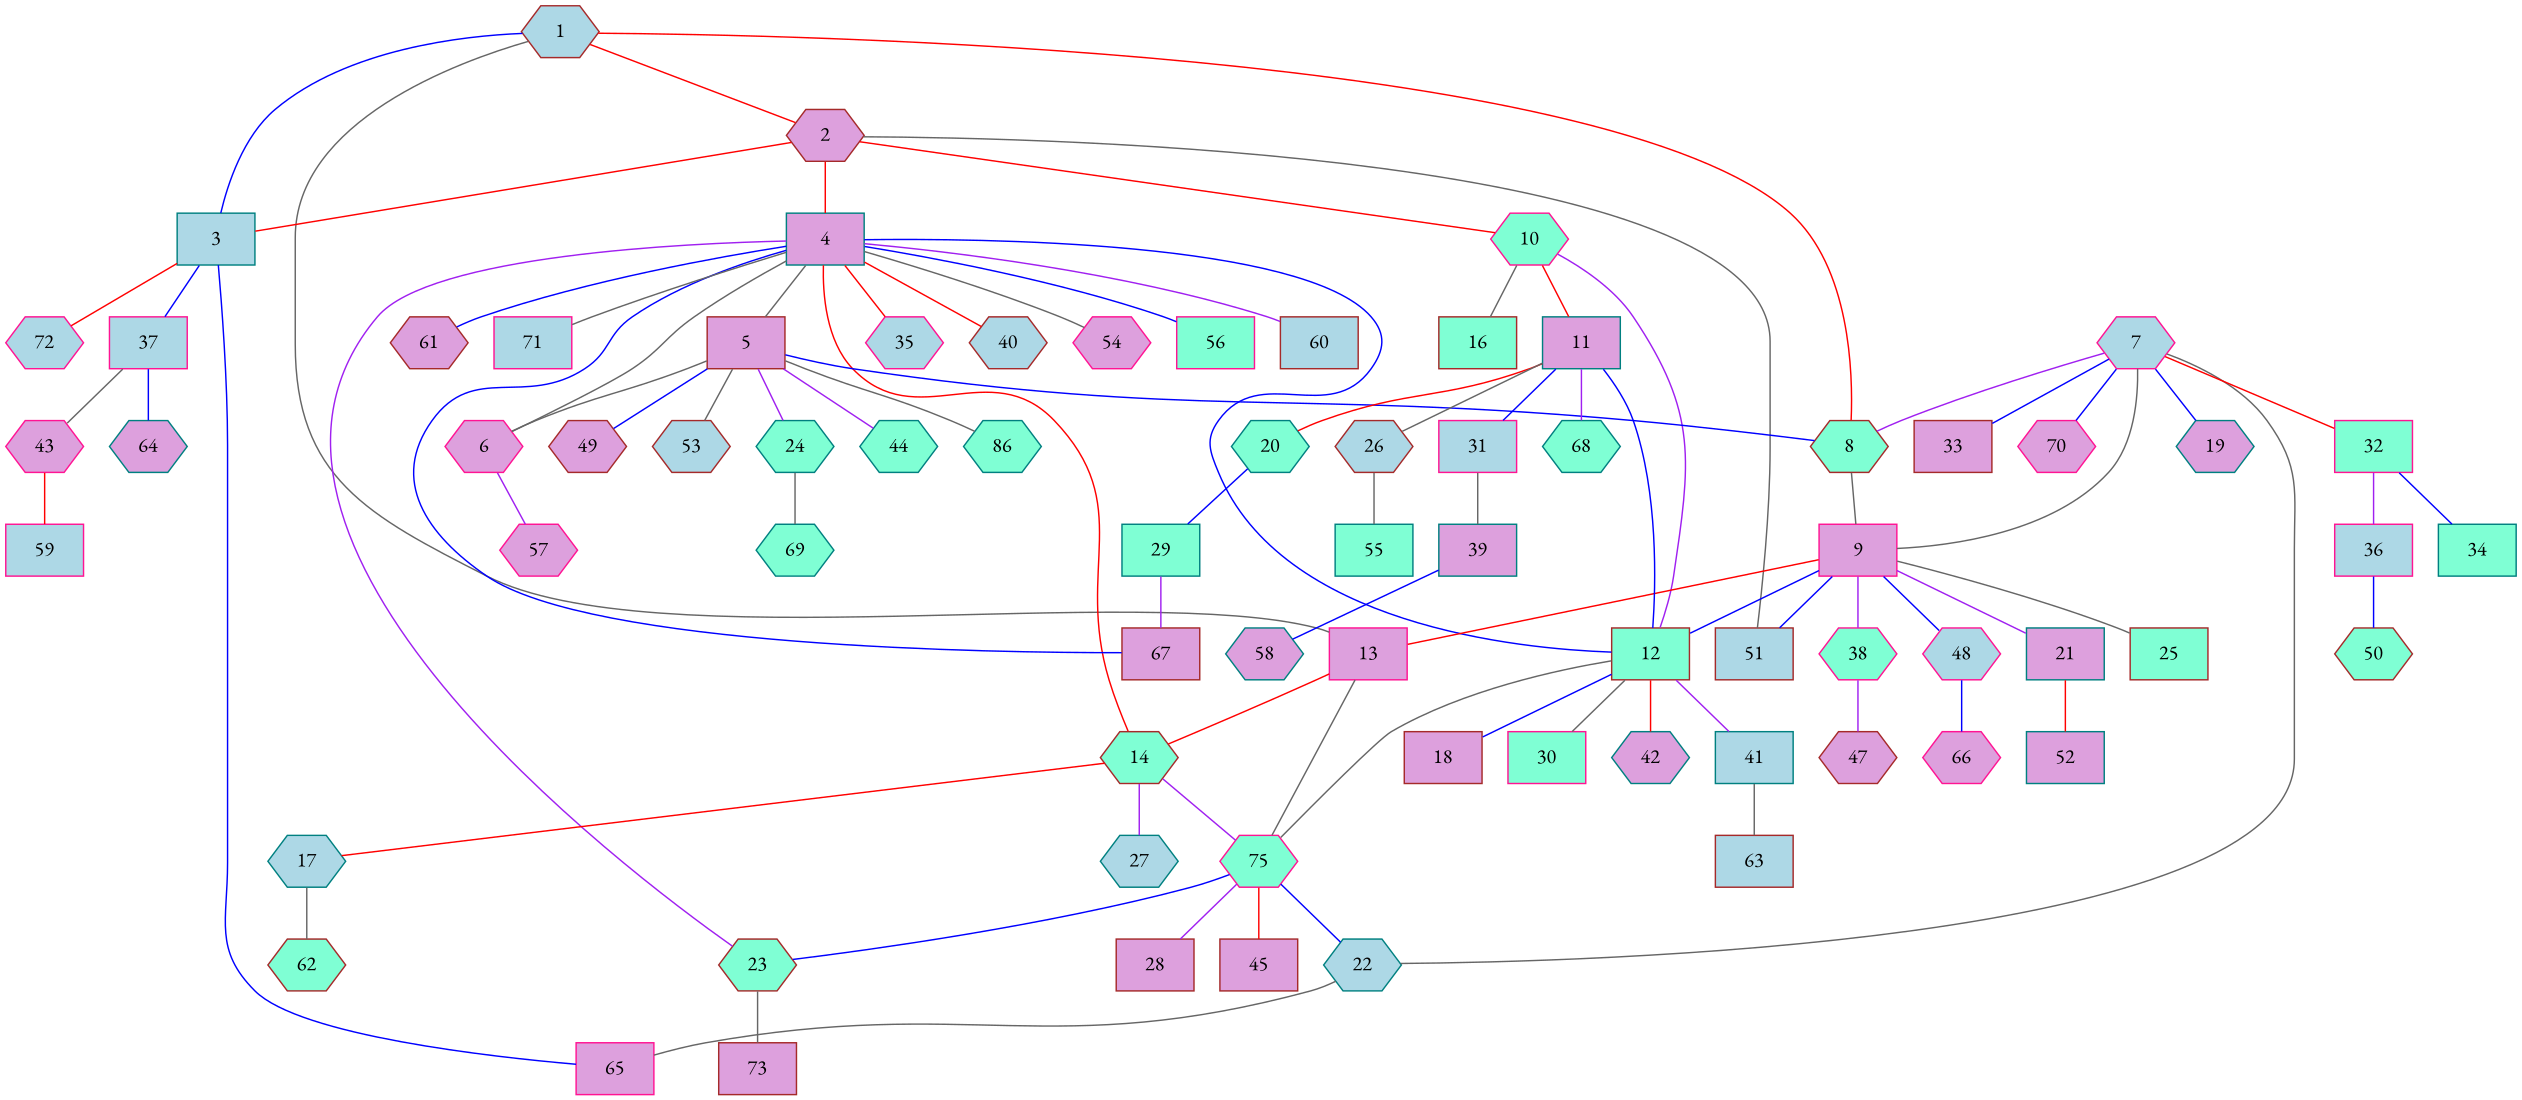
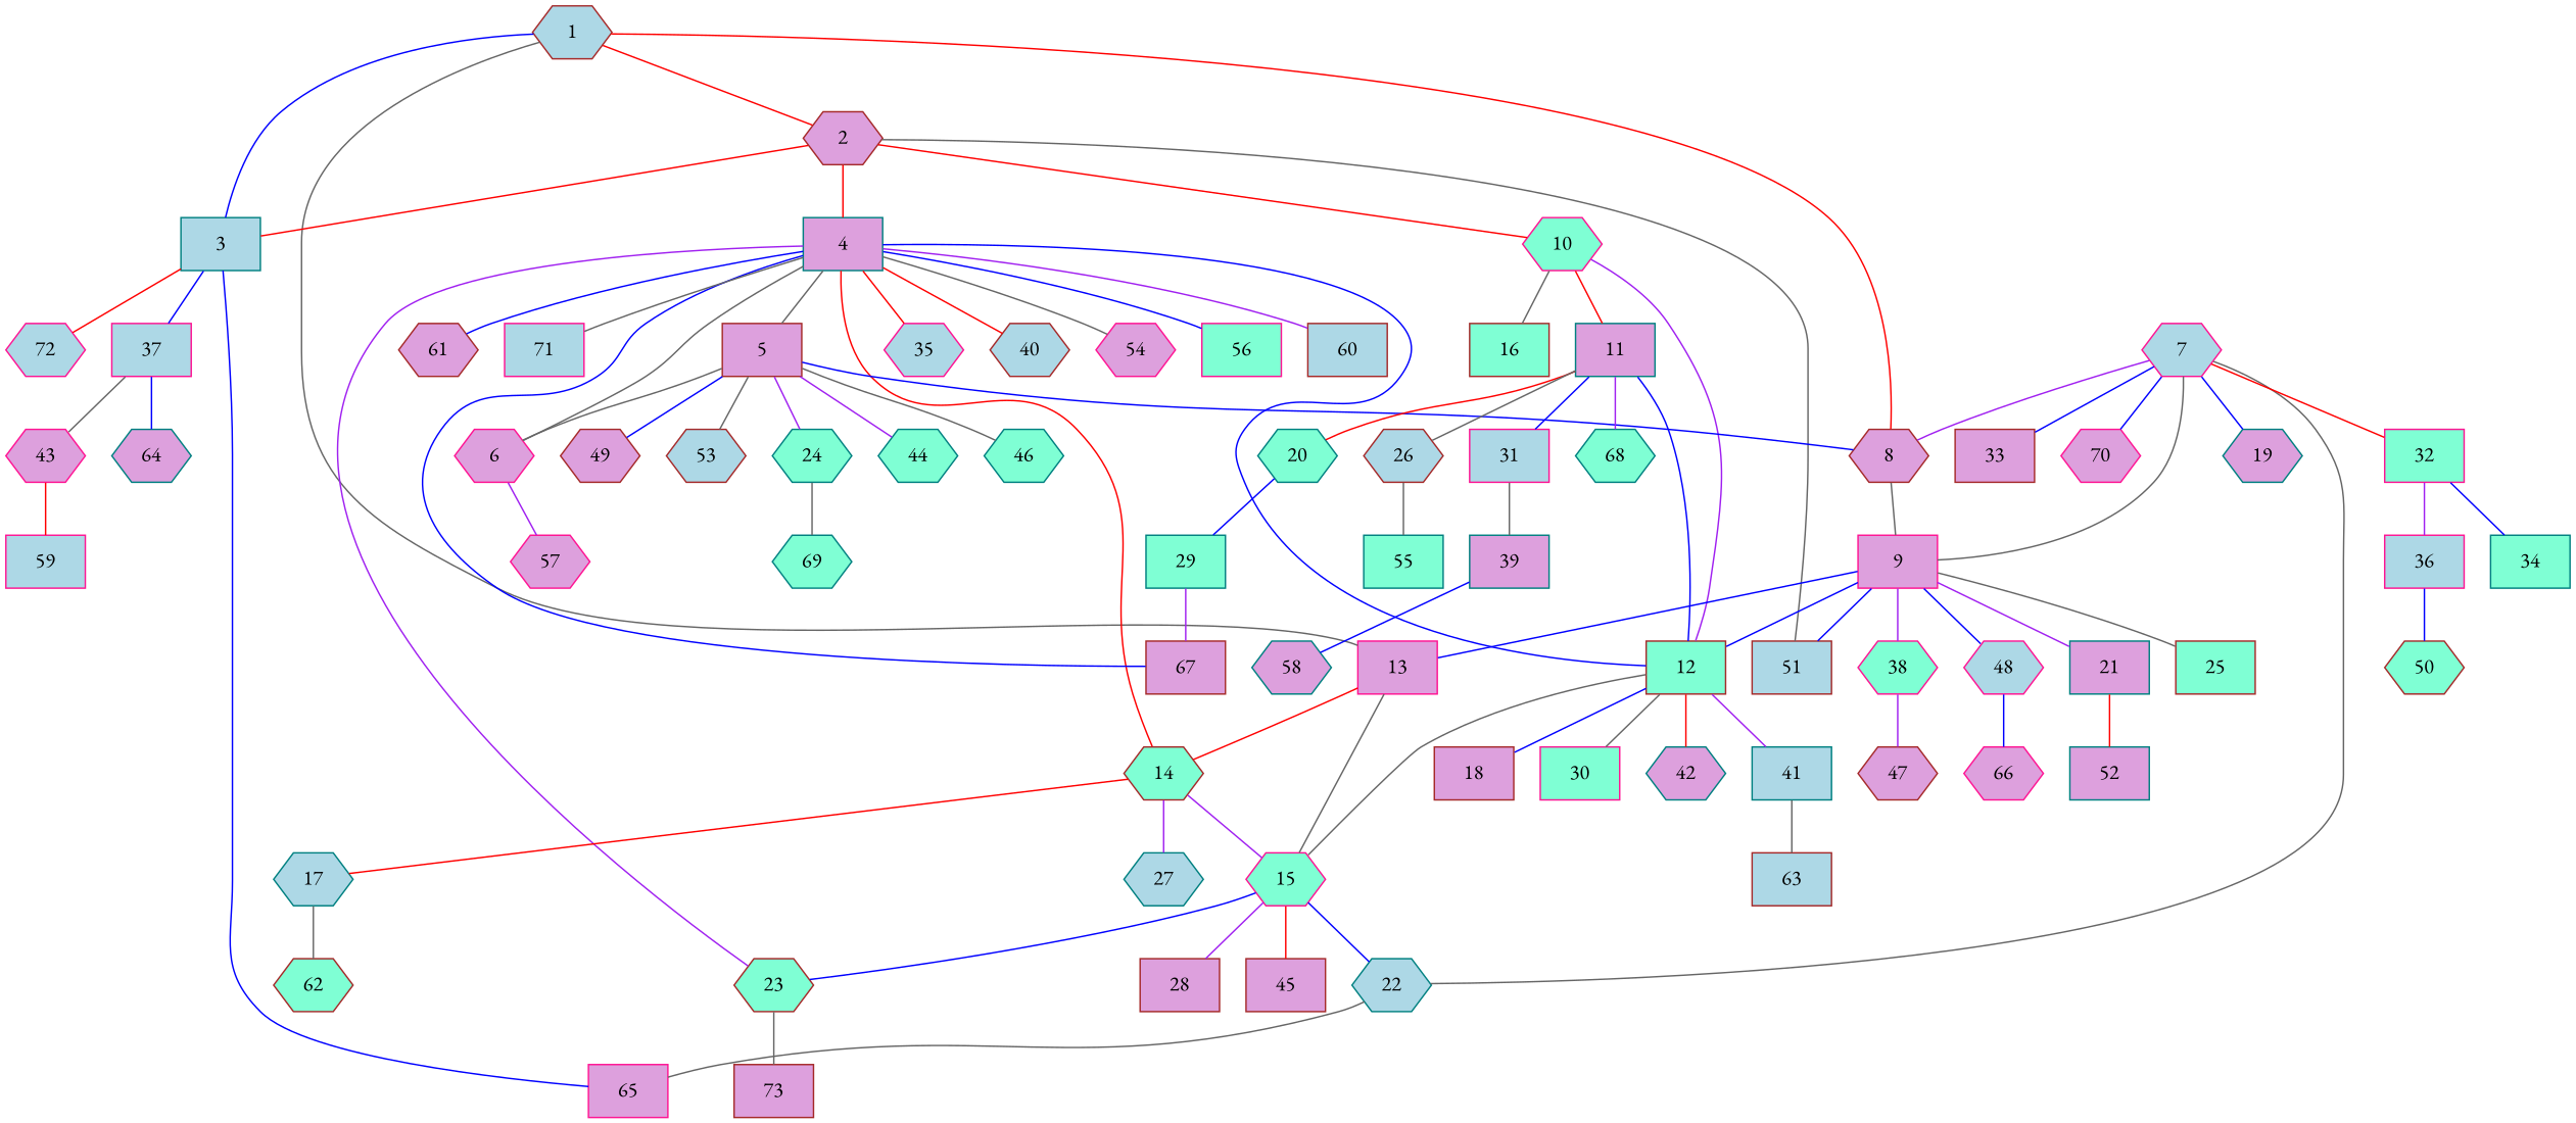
  graph {
    fontname="EB Garamond"
    node [color=brown fillcolor=plum fontname="EB Garamond" shape=hexagon style=filled]
    edge [color=blue fontname="EB Garamond"]
    1 [fillcolor=lightblue]
    2
    3 [color=teal fillcolor=lightblue shape=box]
-   8 [fillcolor=aquamarine]
+   8
    13 [color=deeppink shape=box]
    4 [color=teal shape=box]
    10 [color=deeppink fillcolor=aquamarine]
    51 [fillcolor=lightblue shape=box]
    37 [color=deeppink fillcolor=lightblue shape=box]
    65 [color=deeppink shape=box]
    72 [color=deeppink fillcolor=lightblue]
    9 [color=deeppink shape=box]
    14 [fillcolor=aquamarine]
-   15 [color=deeppink fillcolor=aquamarine label=75]
+   15 [color=deeppink fillcolor=aquamarine]
    5 [shape=box]
    6 [color=deeppink]
    12 [fillcolor=aquamarine shape=box]
    23 [fillcolor=aquamarine]
    35 [color=deeppink fillcolor=lightblue]
    40 [fillcolor=lightblue]
    54 [color=deeppink]
    56 [color=deeppink fillcolor=aquamarine shape=box]
    60 [fillcolor=lightblue shape=box]
    61
    67 [shape=box]
    71 [color=deeppink fillcolor=lightblue shape=box]
    11 [color=teal shape=box]
    16 [fillcolor=aquamarine shape=box]
    43 [color=deeppink]
    64 [color=teal]
    24 [color=teal fillcolor=aquamarine]
    44 [color=teal fillcolor=aquamarine]
-   46 [color=teal fillcolor=aquamarine label=86]
+   46 [color=teal fillcolor=aquamarine]
    49
    53 [fillcolor=lightblue]
    57 [color=deeppink]
    18 [shape=box]
    30 [color=deeppink fillcolor=aquamarine shape=box]
    41 [color=teal fillcolor=lightblue shape=box]
    42 [color=teal]
    17 [color=teal fillcolor=lightblue]
    27 [color=teal fillcolor=lightblue]
    73 [shape=box]
    69 [color=teal fillcolor=aquamarine]
    7 [color=deeppink fillcolor=lightblue]
    19 [color=teal]
    22 [color=teal fillcolor=lightblue]
    32 [color=deeppink fillcolor=aquamarine shape=box]
    33 [shape=box]
    70 [color=deeppink]
    21 [color=teal shape=box]
    25 [fillcolor=aquamarine shape=box]
    38 [color=deeppink fillcolor=aquamarine]
    48 [color=deeppink fillcolor=lightblue]
    34 [color=teal fillcolor=aquamarine shape=box]
    36 [color=deeppink fillcolor=lightblue shape=box]
    52 [color=teal shape=box]
    47
    66 [color=deeppink]
    20 [color=teal fillcolor=aquamarine]
    26 [fillcolor=lightblue]
    31 [color=deeppink fillcolor=lightblue shape=box]
    68 [color=teal fillcolor=aquamarine]
    29 [color=teal fillcolor=aquamarine shape=box]
    55 [color=teal fillcolor=aquamarine shape=box]
    39 [color=teal shape=box]
    28 [shape=box]
    45 [shape=box]
    63 [fillcolor=lightblue shape=box]
    62 [fillcolor=aquamarine]
    58 [color=teal]
    50 [fillcolor=aquamarine]
    59 [color=deeppink fillcolor=lightblue shape=box]
    1 -- 2 [color=red]
    1 -- 3
    1 -- 8 [color=red]
    1 -- 13 [color=gray40]
    2 -- 3 [color=red]
    2 -- 4 [color=red]
    2 -- 10 [color=red]
    2 -- 51 [color=gray40]
    3 -- 37
    3 -- 65
    3 -- 72 [color=red]
    8 -- 9 [color=gray40]
    13 -- 14 [color=red]
    13 -- 15 [color=gray40]
    4 -- 14 [color=red]
    4 -- 5 [color=gray40]
    4 -- 6 [color=gray40]
    4 -- 12
    4 -- 23 [color=purple]
    4 -- 35 [color=red]
    4 -- 40 [color=red]
    4 -- 54 [color=gray40]
    4 -- 56
    4 -- 60 [color=purple]
    4 -- 61
    4 -- 67
    4 -- 71 [color=gray40]
    10 -- 12 [color=purple]
    10 -- 11 [color=red]
    10 -- 16 [color=gray40]
    37 -- 43 [color=gray40]
    37 -- 64
-   9 -- 13 [color=red]
+   9 -- 13
    9 -- 51
    9 -- 12
    9 -- 21 [color=purple]
    9 -- 25 [color=gray40]
    9 -- 38 [color=purple]
    9 -- 48
    14 -- 15 [color=purple]
    14 -- 17 [color=red]
    14 -- 27 [color=purple]
    15 -- 23
    15 -- 22
    15 -- 28 [color=purple]
    15 -- 45 [color=red]
    5 -- 8
    5 -- 6 [color=gray40]
    5 -- 24 [color=purple]
    5 -- 44 [color=purple]
    5 -- 46 [color=gray40]
    5 -- 49
    5 -- 53 [color=gray40]
    6 -- 57 [color=purple]
    12 -- 15 [color=gray40]
    12 -- 18
    12 -- 30 [color=gray40]
    12 -- 41 [color=purple]
    12 -- 42 [color=red]
    23 -- 73 [color=gray40]
    11 -- 12
    11 -- 20 [color=red]
    11 -- 26 [color=gray40]
    11 -- 31
    11 -- 68 [color=purple]
    43 -- 59 [color=red]
    24 -- 69 [color=gray40]
    41 -- 63 [color=gray40]
    17 -- 62 [color=gray40]
    7 -- 8 [color=purple]
    7 -- 9 [color=gray40]
    7 -- 19
    7 -- 22 [color=gray40]
    7 -- 32 [color=red]
    7 -- 33
    7 -- 70
    22 -- 65 [color=gray40]
    32 -- 34
    32 -- 36 [color=purple]
    21 -- 52 [color=red]
    38 -- 47 [color=purple]
    48 -- 66
    36 -- 50
    20 -- 29
    26 -- 55 [color=gray40]
    31 -- 39 [color=gray40]
    29 -- 67 [color=purple]
    39 -- 58
  }
